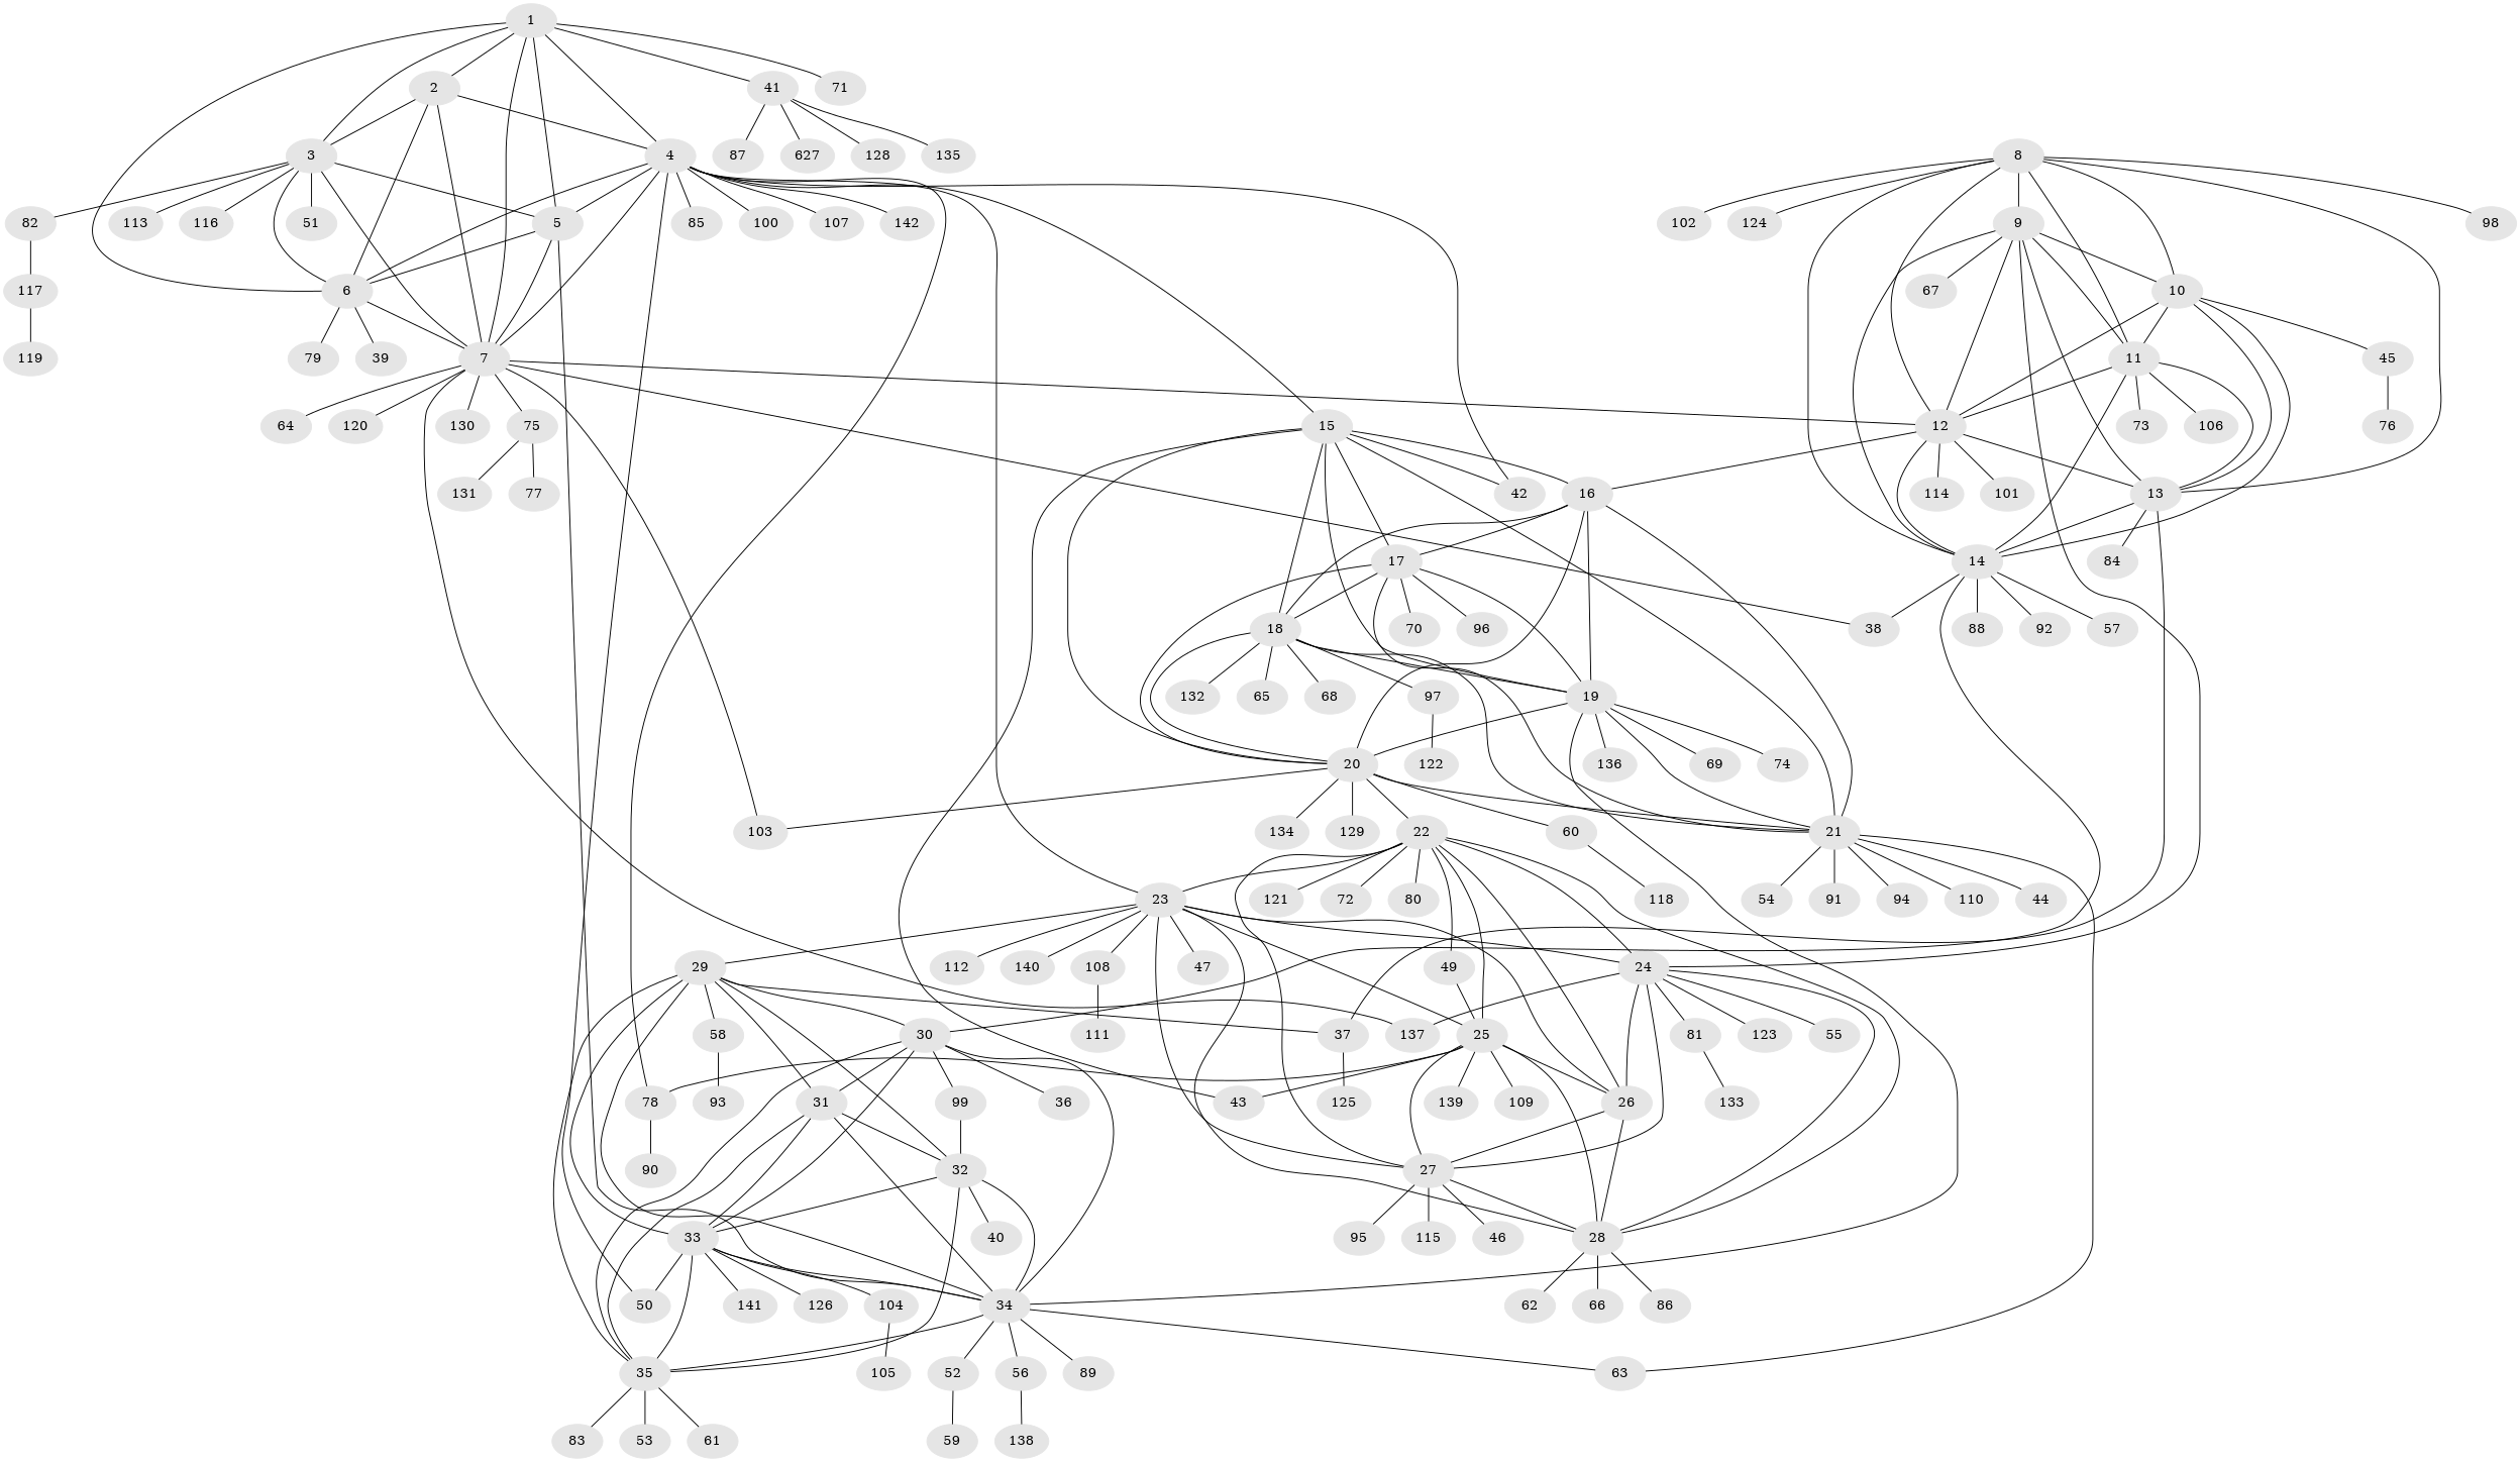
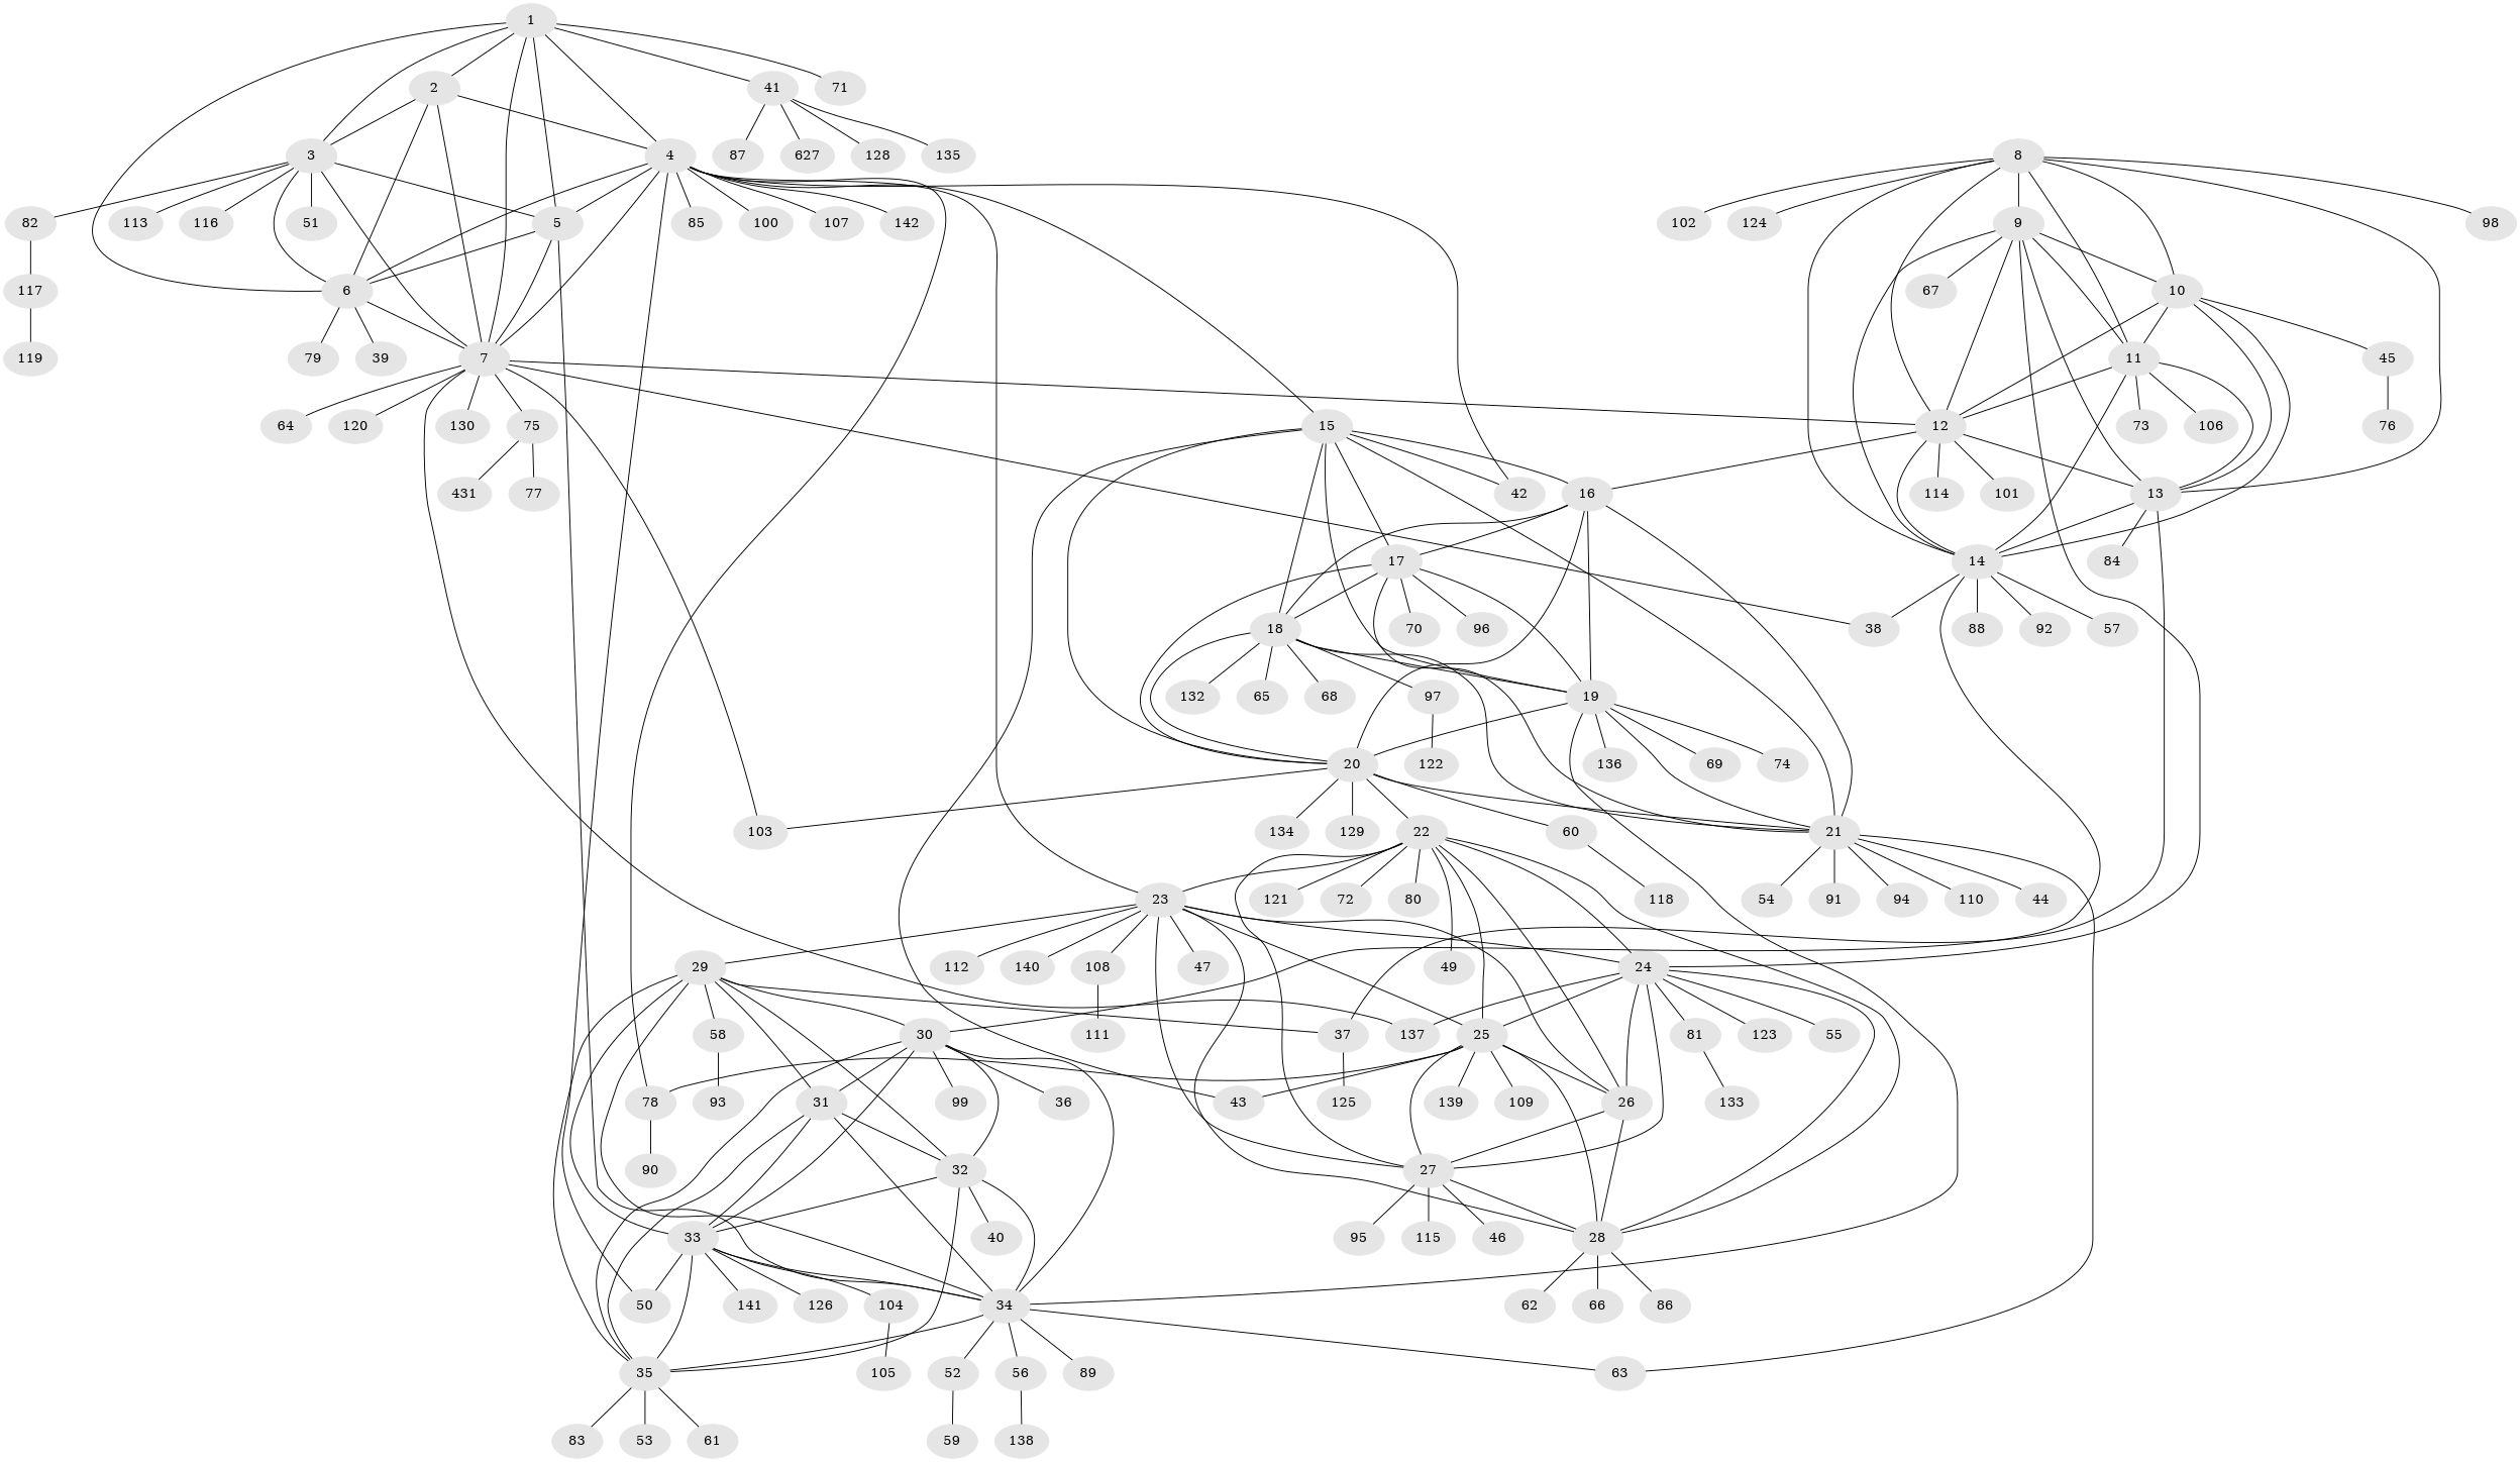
  graph {
    node [color=gray90 style=filled]
    1
    2
    3
    4
    5
    6
    7
    41
    71
    51
    82
    113
    116
    15
    23
    42
    50
    78
    85
    100
    107
    142
    34
    39
    79
    12
    38
    64
    75
    103
    120
    130
    137
    87
    n35 [label=627]
    128
    135
    117
    16
    17
    18
    19
    20
    21
    43
    24
    25
    26
    27
    28
    29
    47
    108
    112
    140
    90
    63
    35
    52
    56
    89
    13
    14
    101
    114
    77
-   131
+   131 [label=431]
    8
    9
    10
    11
    98
    102
    124
    67
    45
    73
    106
    37
    84
    30
    57
    88
    92
    55
    81
    123
    76
    125
    31
    32
    33
    36
    99
    70
    96
    65
    68
    97
    132
    69
    74
    136
    22
    60
    129
    134
    44
    54
    91
    94
    110
    122
    49
    72
    80
    121
    118
    109
    139
    46
    95
    115
    62
    66
    86
    58
    111
    133
    40
    104
    126
    141
    53
    61
    83
    93
    105
    59
    138
    119
    1 -- 2
    1 -- 3
    1 -- 4
    1 -- 5
    1 -- 6
    1 -- 7
    1 -- 41
    1 -- 71
    2 -- 3
    2 -- 4
    2 -- 6
    2 -- 7
    3 -- 5
    3 -- 6
    3 -- 7
    3 -- 51
    3 -- 82
    3 -- 113
    3 -- 116
    4 -- 5
    4 -- 6
    4 -- 7
    4 -- 15
    4 -- 23
    4 -- 42
    4 -- 50
    4 -- 78
    4 -- 85
    4 -- 100
    4 -- 107
    4 -- 142
    5 -- 6
    5 -- 7
    5 -- 34
    6 -- 7
    6 -- 39
    6 -- 79
    7 -- 12
    7 -- 38
    7 -- 64
    7 -- 75
    7 -- 103
    7 -- 120
    7 -- 130
    7 -- 137
    41 -- 87
    41 -- n35
    41 -- 128
    41 -- 135
    82 -- 117
    15 -- 42
    15 -- 16
    15 -- 17
    15 -- 18
    15 -- 19
    15 -- 20
    15 -- 21
    15 -- 43
    23 -- 24
    23 -- 25
    23 -- 26
    23 -- 27
    23 -- 28
    23 -- 29
    23 -- 47
    23 -- 108
    23 -- 112
    23 -- 140
    78 -- 90
    34 -- 63
    34 -- 35
    34 -- 52
    34 -- 56
    34 -- 89
    12 -- 16
    12 -- 13
    12 -- 14
    12 -- 101
    12 -- 114
    75 -- 77
    75 -- 131
    117 -- 119
    16 -- 17
    16 -- 18
    16 -- 19
    16 -- 20
    16 -- 21
    17 -- 18
    17 -- 19
    17 -- 20
    17 -- 21
    17 -- 70
    17 -- 96
    18 -- 19
    18 -- 20
    18 -- 21
    18 -- 65
    18 -- 68
    18 -- 97
    18 -- 132
    19 -- 34
    19 -- 20
    19 -- 21
    19 -- 69
    19 -- 74
    19 -- 136
    20 -- 103
    20 -- 21
    20 -- 22
    20 -- 60
    20 -- 129
    20 -- 134
    21 -- 63
    21 -- 44
    21 -- 54
    21 -- 91
    21 -- 94
    21 -- 110
    24 -- 137
-   49 -- 25
+   24 -- 25
    24 -- 26
    24 -- 27
    24 -- 28
    24 -- 55
    24 -- 81
    24 -- 123
    25 -- 78
    25 -- 43
    25 -- 26
    25 -- 27
    25 -- 28
    25 -- 109
    25 -- 139
    26 -- 27
    26 -- 28
    27 -- 28
    27 -- 46
    27 -- 95
    27 -- 115
    28 -- 62
    28 -- 66
    28 -- 86
    29 -- 34
    29 -- 35
    29 -- 37
    29 -- 30
    29 -- 31
    29 -- 32
    29 -- 33
    29 -- 58
    108 -- 111
    35 -- 53
    35 -- 61
    35 -- 83
    52 -- 59
    56 -- 138
    13 -- 14
    13 -- 37
    13 -- 84
    14 -- 38
    14 -- 30
    14 -- 57
    14 -- 88
    14 -- 92
    8 -- 12
    8 -- 13
    8 -- 14
    8 -- 9
    8 -- 10
    8 -- 11
    8 -- 98
    8 -- 102
    8 -- 124
    9 -- 12
    9 -- 24
    9 -- 13
    9 -- 14
    9 -- 10
    9 -- 11
    9 -- 67
    10 -- 12
    10 -- 13
    10 -- 14
    10 -- 11
    10 -- 45
    11 -- 12
    11 -- 13
    11 -- 14
    11 -- 73
    11 -- 106
    45 -- 76
    37 -- 125
    30 -- 34
    30 -- 35
    30 -- 31
-   99 -- 32
+   30 -- 32
    30 -- 33
    30 -- 36
    30 -- 99
    81 -- 133
    31 -- 34
    31 -- 35
    31 -- 32
    31 -- 33
    32 -- 34
    32 -- 35
    32 -- 33
    32 -- 40
    33 -- 50
    33 -- 34
    33 -- 35
    33 -- 104
    33 -- 126
    33 -- 141
    97 -- 122
    22 -- 23
    22 -- 24
    22 -- 25
    22 -- 26
    22 -- 27
    22 -- 28
    22 -- 49
    22 -- 72
    22 -- 80
    22 -- 121
    60 -- 118
    58 -- 93
    104 -- 105
  }
